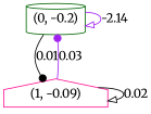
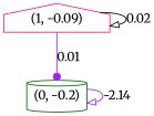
  digraph {
    fontname=Merriweather
    node [fontname=Merriweather]
    edge [color=purple arrowhead=onormal fontname=Merriweather]
    n1 [label="(0, -0.2)" color=darkgreen shape=cylinder]
    n2 [label="(1, -0.09)" color=deeppink shape=house]
    n1 -> n1 [label=-2.14]
-   n1 -> n2 [label=0.01 color=black arrowhead=dot]
-   n2 -> n1 [label=0.03 arrowhead=dot]
+   n2 -> n1 [label=0.01 arrowhead=dot]
    n2 -> n2 [label=0.02 color=black]
  }
